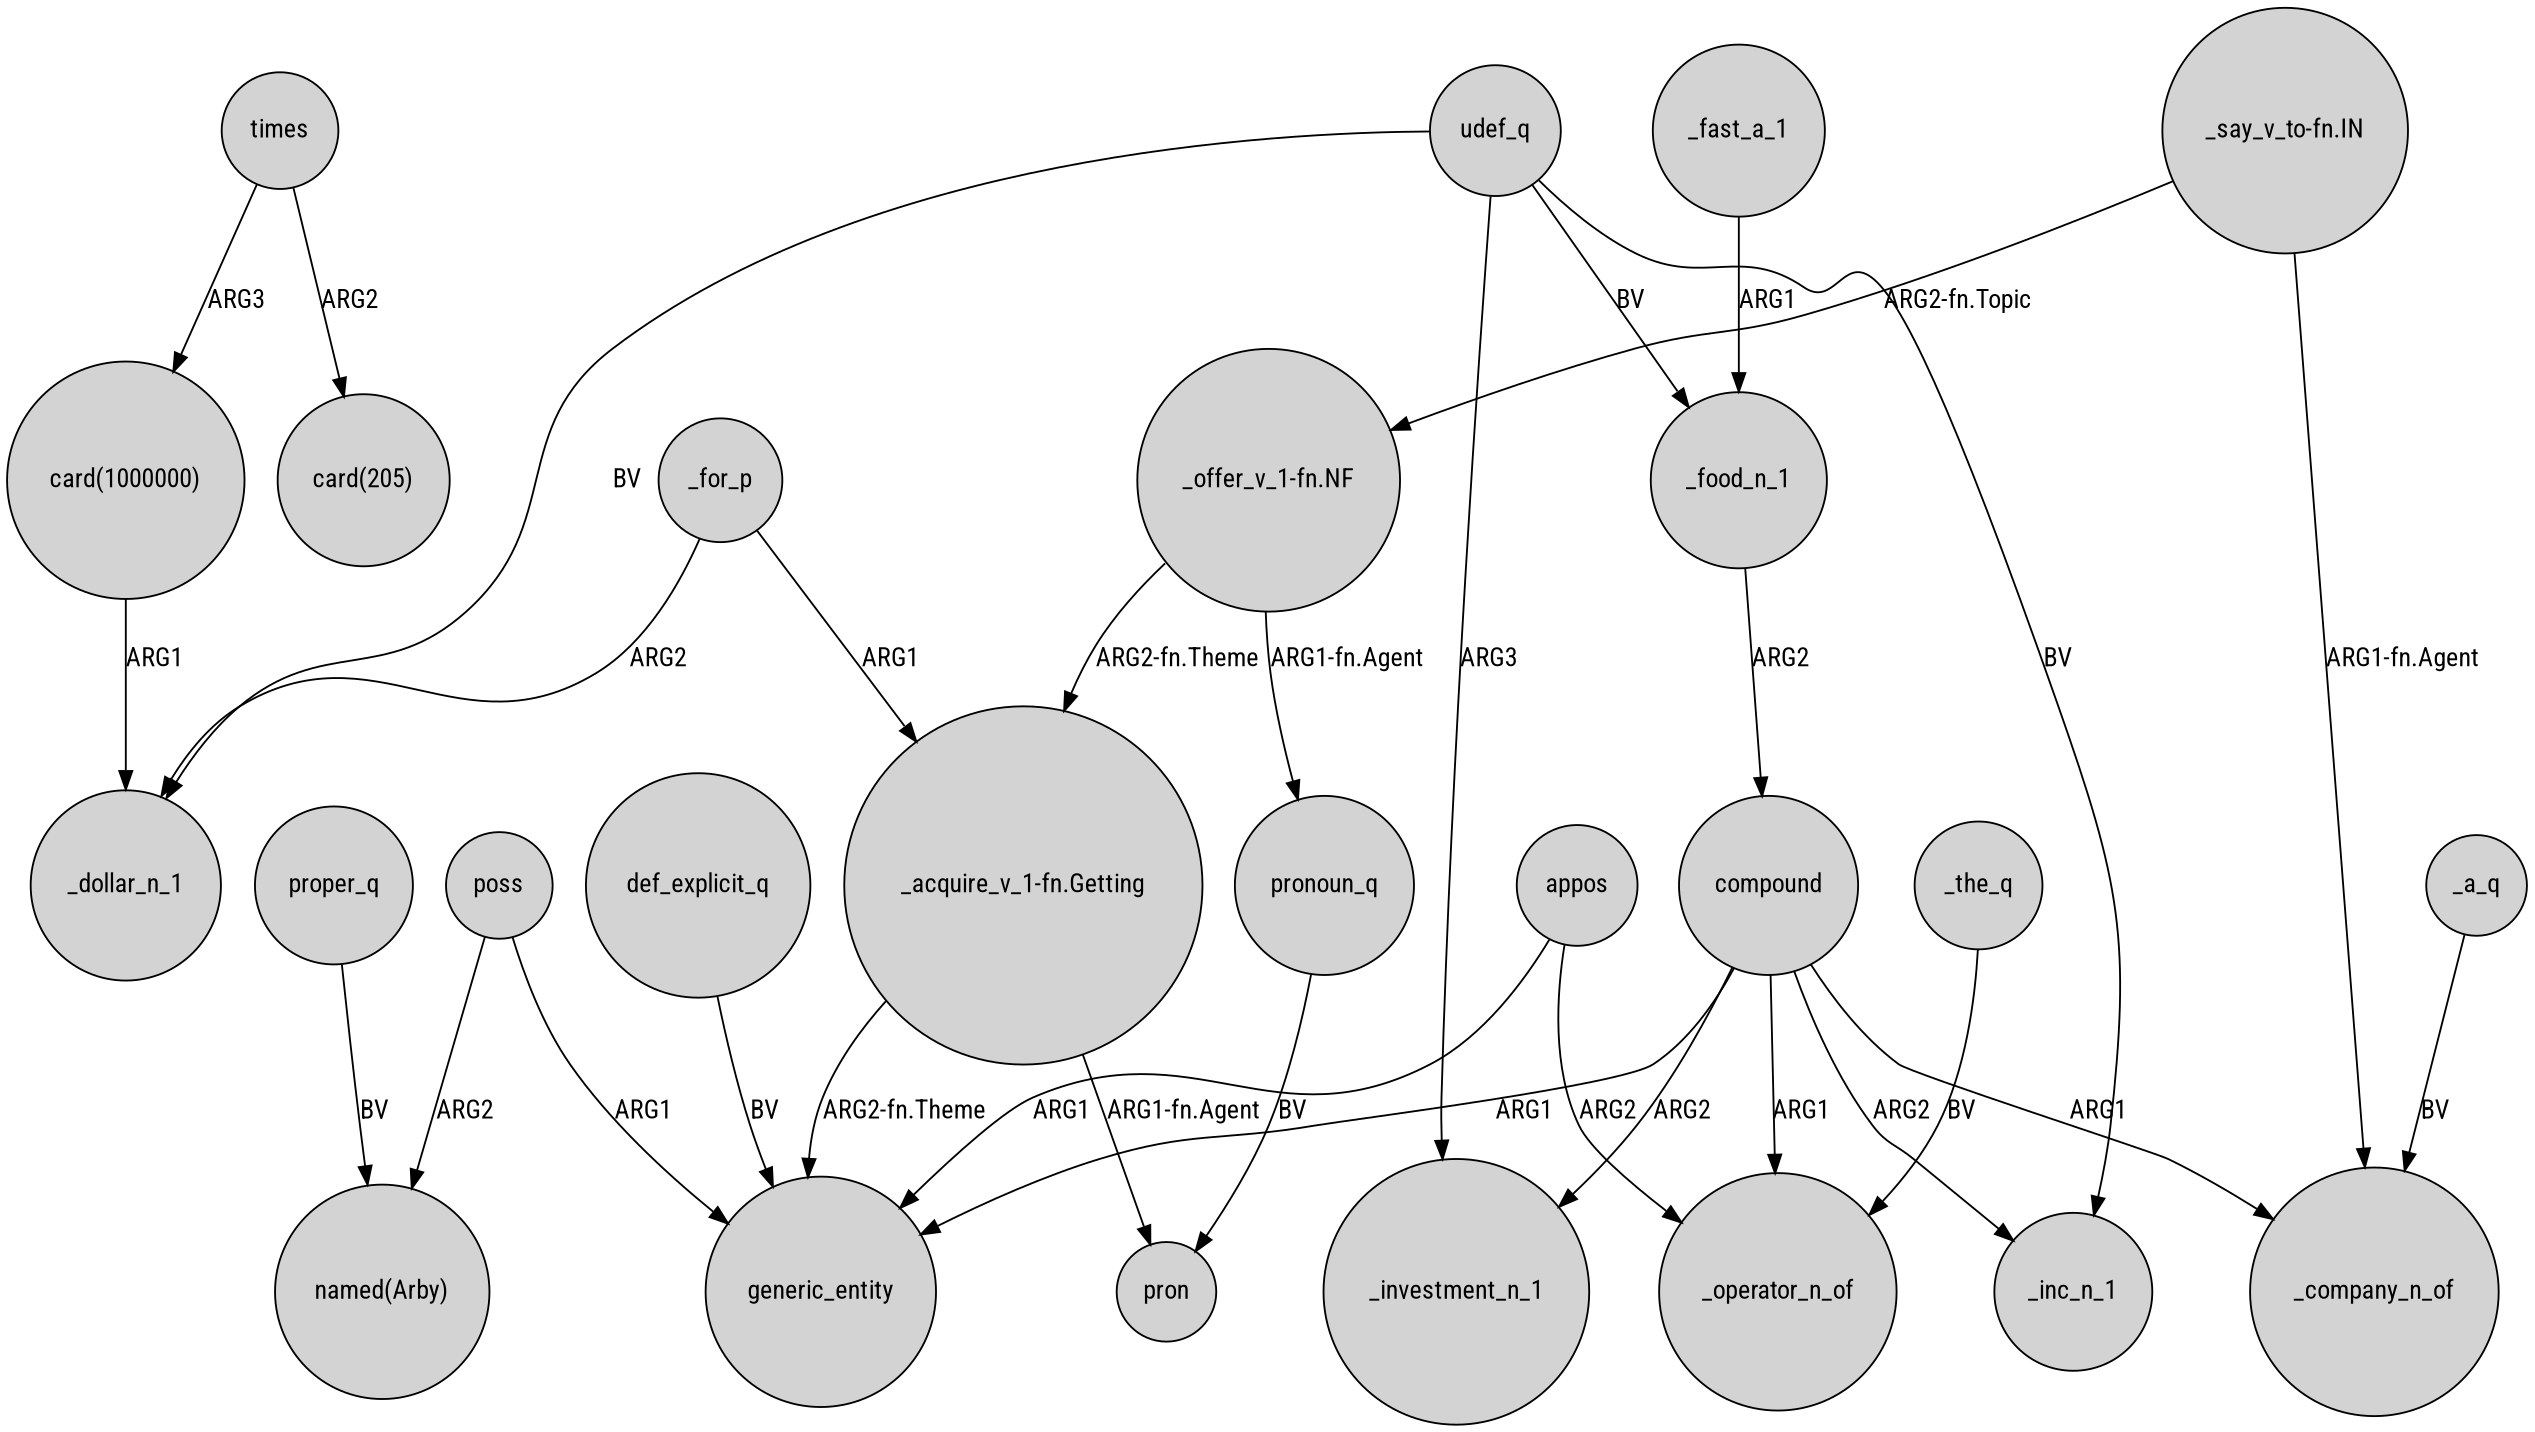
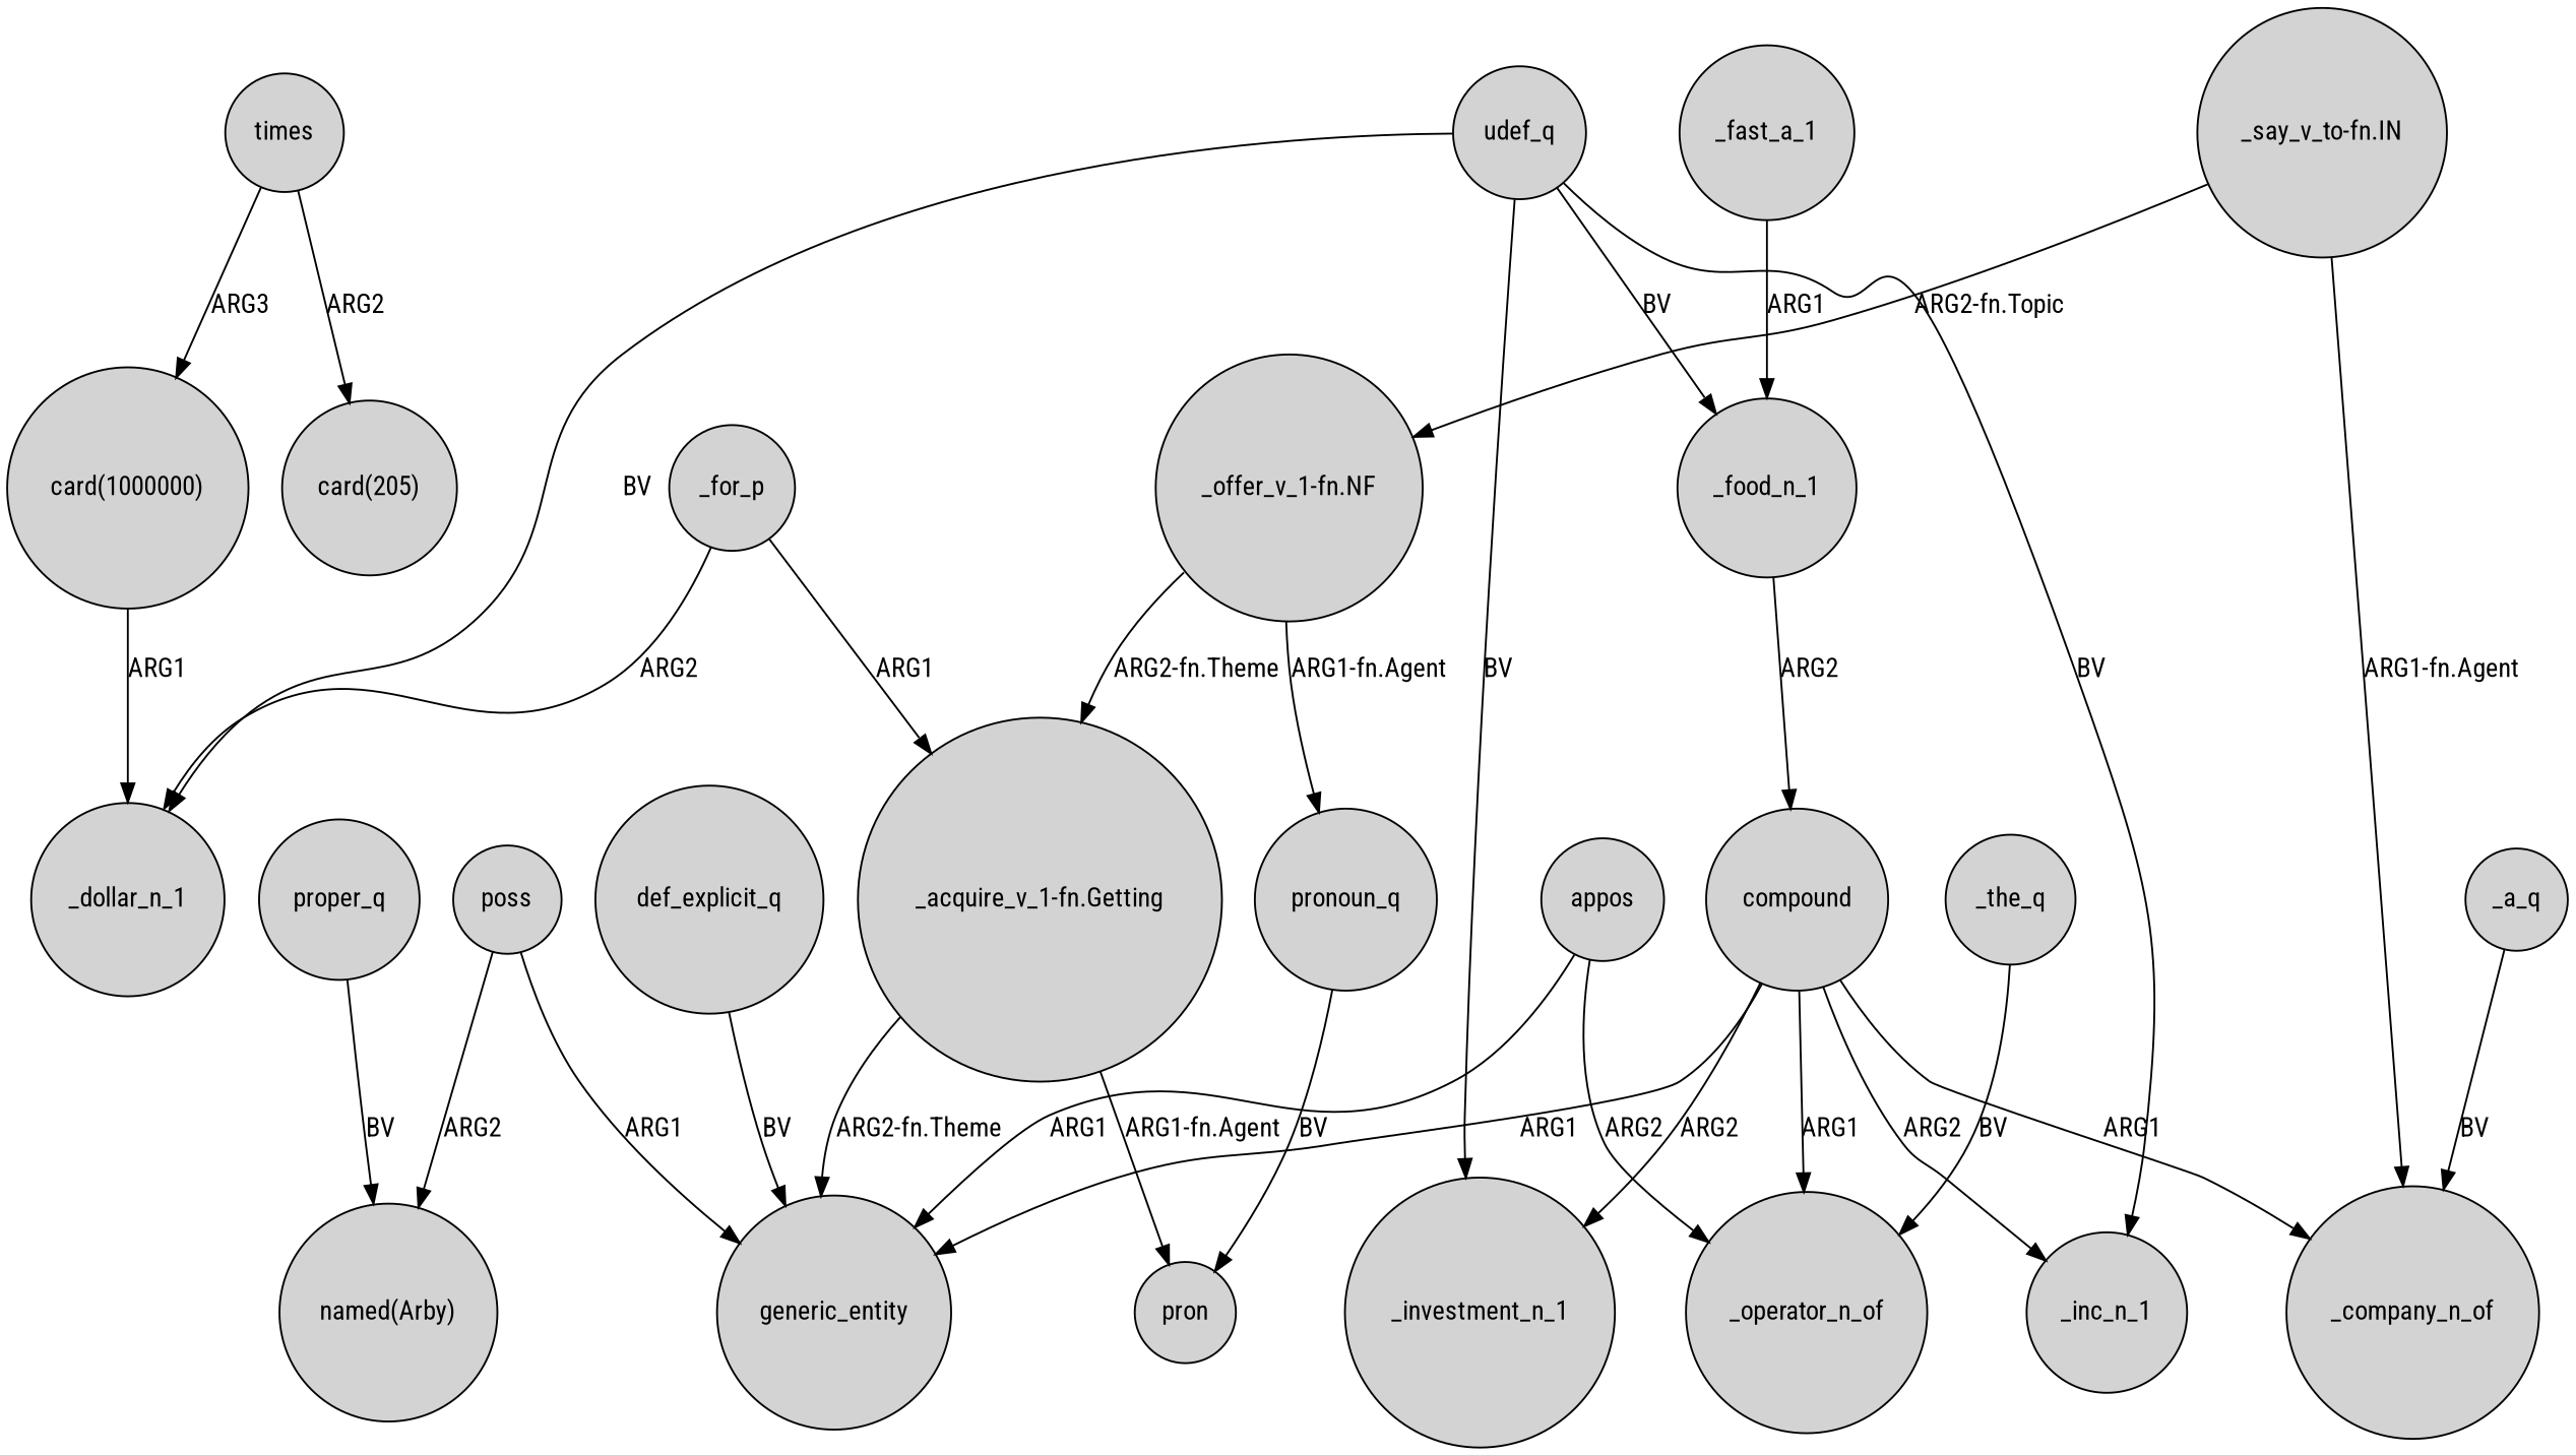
  digraph {
    fontname="Roboto Condensed"
    node [fontname="Roboto Condensed" shape=circle style=filled]
    edge [fontname="Roboto Condensed"]
    "card(1000000)"
    _dollar_n_1
    compound
    generic_entity
    _inc_n_1
    _investment_n_1
    _operator_n_of
    _company_n_of
    _food_n_1
    poss
    "named(Arby)"
    udef_q
    _fast_a_1
    _for_p
    "_acquire_v_1-fn.Getting"
    pron
    def_explicit_q
    times
    "card(205)"
    "_say_v_to-fn.IN"
    "_offer_v_1-fn.NF"
    pronoun_q
    _the_q
    appos
    proper_q
    _a_q
    "card(1000000)" -> _dollar_n_1 [label=ARG1]
    compound -> generic_entity [label=ARG1]
    compound -> _inc_n_1 [label=ARG2]
    compound -> _investment_n_1 [label=ARG2]
    compound -> _operator_n_of [label=ARG1]
    compound -> _company_n_of [label=ARG1]
    _food_n_1 -> compound [label=ARG2]
    poss -> generic_entity [label=ARG1]
    poss -> "named(Arby)" [label=ARG2]
    udef_q -> _dollar_n_1 [label=BV]
    udef_q -> _inc_n_1 [label=BV]
-   udef_q -> _investment_n_1 [label=ARG3]
+   udef_q -> _investment_n_1 [label=BV]
    udef_q -> _food_n_1 [label=BV]
    _fast_a_1 -> _food_n_1 [label=ARG1]
    _for_p -> _dollar_n_1 [label=ARG2]
    _for_p -> "_acquire_v_1-fn.Getting" [label=ARG1]
    "_acquire_v_1-fn.Getting" -> generic_entity [label="ARG2-fn.Theme"]
    "_acquire_v_1-fn.Getting" -> pron [label="ARG1-fn.Agent"]
    def_explicit_q -> generic_entity [label=BV]
    times -> "card(1000000)" [label=ARG3]
    times -> "card(205)" [label=ARG2]
    "_say_v_to-fn.IN" -> _company_n_of [label="ARG1-fn.Agent"]
    "_say_v_to-fn.IN" -> "_offer_v_1-fn.NF" [label="ARG2-fn.Topic"]
    "_offer_v_1-fn.NF" -> "_acquire_v_1-fn.Getting" [label="ARG2-fn.Theme"]
    "_offer_v_1-fn.NF" -> pronoun_q [label="ARG1-fn.Agent"]
    pronoun_q -> pron [label=BV]
    _the_q -> _operator_n_of [label=BV]
    appos -> generic_entity [label=ARG1]
    appos -> _operator_n_of [label=ARG2]
    proper_q -> "named(Arby)" [label=BV]
    _a_q -> _company_n_of [label=BV]
  }
